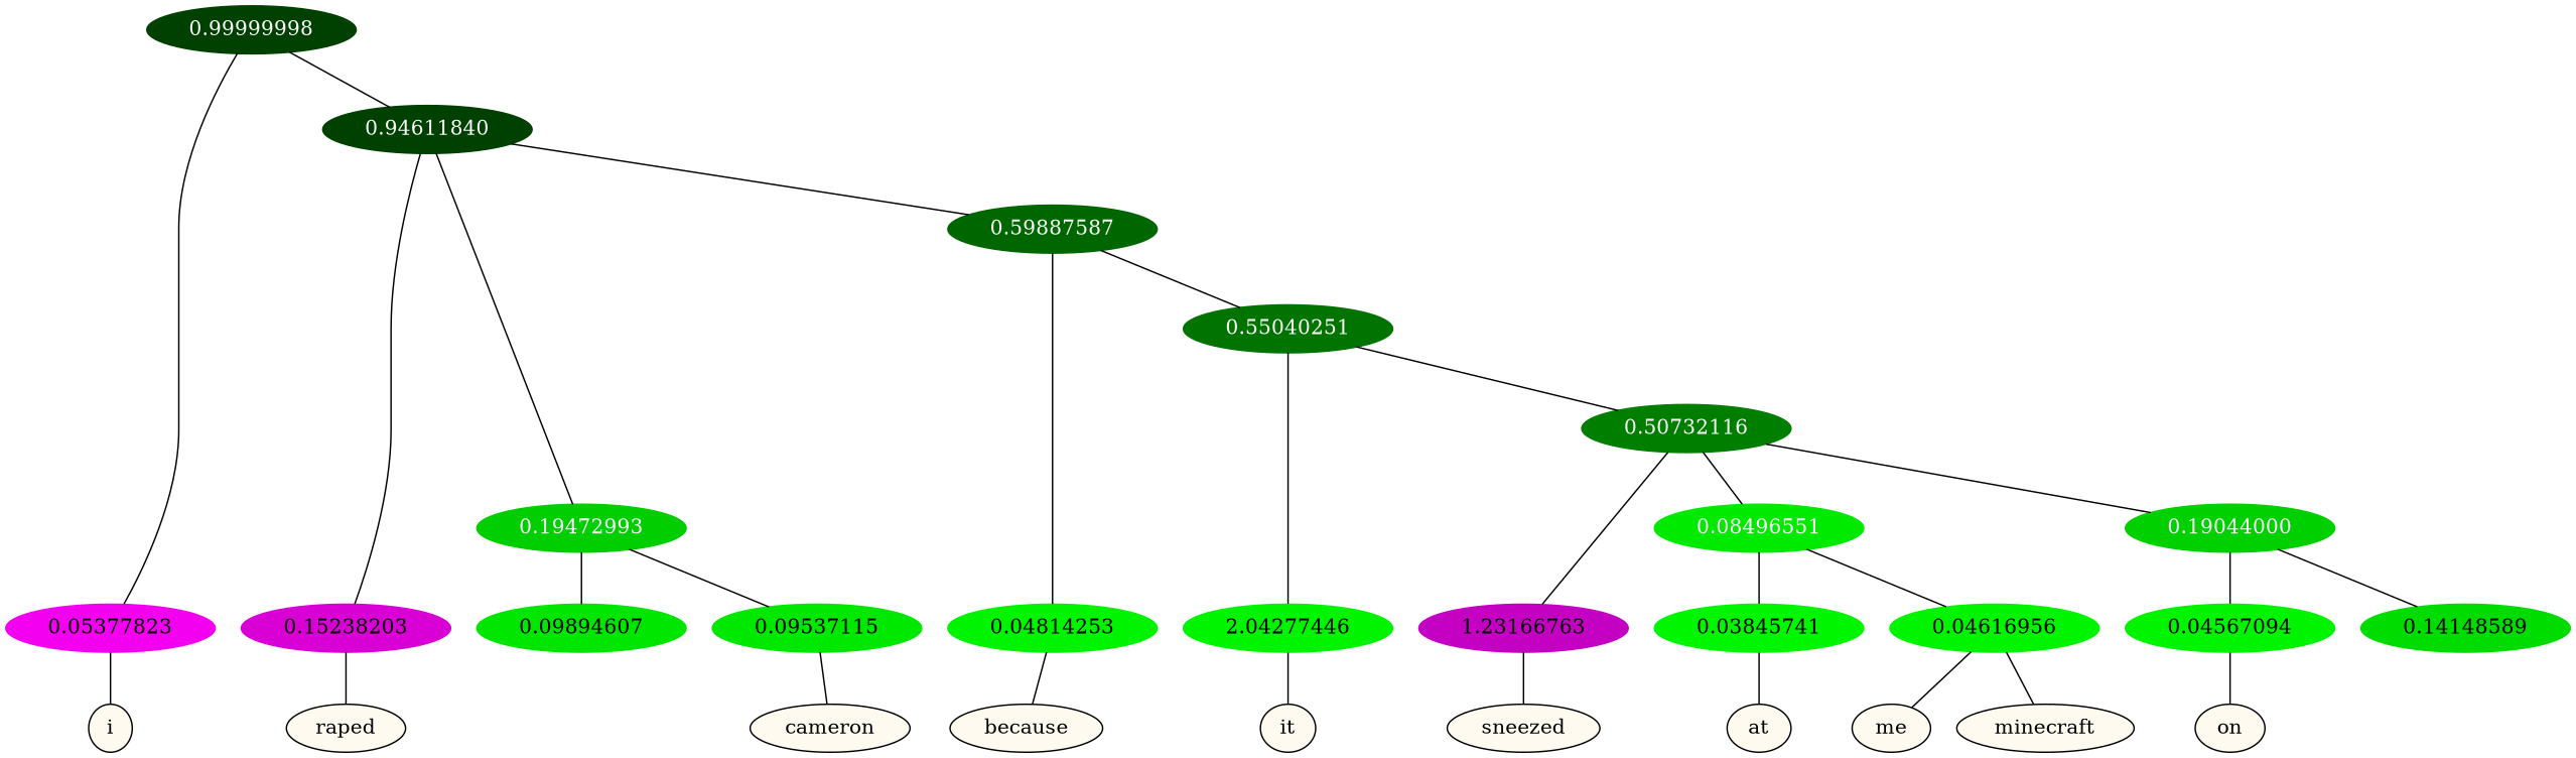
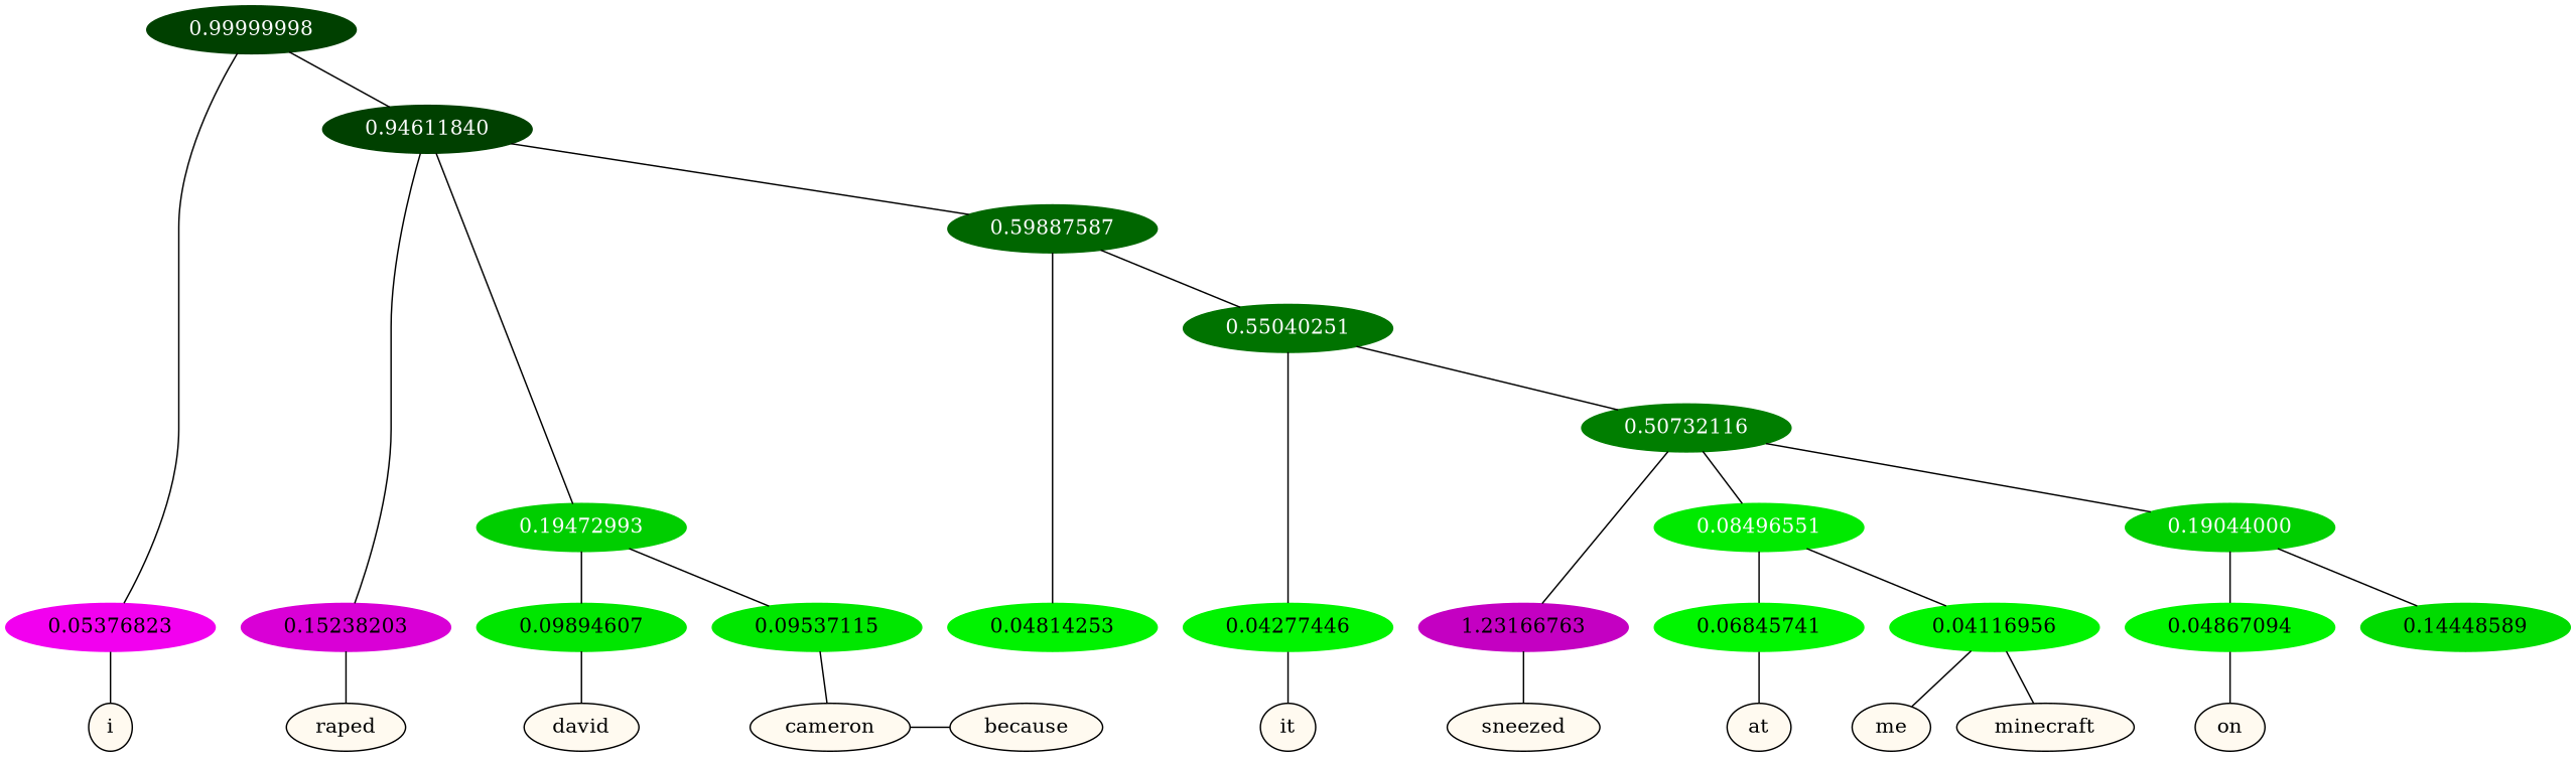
  graph {
    node [color=black format=png nodesep=0.001 ordering=out overlap_scaling=0.01 ranksep=0.001 style=filled]
    n1 [fillcolor=floralwhite height=0.15 label=i style="filled,solid" width=0.15]
    n2 [fillcolor=floralwhite height=0.15 label=raped style="filled,solid" width=0.15]
+   n3 [fillcolor=floralwhite height=0.15 label=david style="filled,solid" width=0.15]
    n4 [fillcolor=floralwhite height=0.15 label=cameron style="filled,solid" width=0.15]
    n5 [fillcolor=floralwhite height=0.15 label=because style="filled,solid" width=0.15]
    n6 [fillcolor=floralwhite height=0.15 label=it style="filled,solid" width=0.15]
    n7 [fillcolor=floralwhite height=0.15 label=sneezed style="filled,solid" width=0.15]
    n8 [fillcolor=floralwhite height=0.15 label=at style="filled,solid" width=0.15]
    n9 [fillcolor=floralwhite height=0.15 label=me style="filled,solid" width=0.15]
    n10 [fillcolor=floralwhite height=0.15 label=on style="filled,solid" width=0.15]
    n11 [fillcolor=floralwhite height=0.15 label=minecraft style="filled,solid" width=0.15]
-   n12 [color="0.835 1.000 0.946" fontcolor=black height=0.15 label=0.05377823 width=0.15]
+   n12 [color="0.835 1.000 0.946" fontcolor=black height=0.15 label=0.05376823 width=0.15]
    n13 [color="0.835 1.000 0.848" fontcolor=black height=0.15 label=0.15238203 width=0.15]
    n14 [color="0.334 1.000 0.901" fontcolor=black height=0.15 label=0.09894607 width=0.15]
    n15 [color="0.334 1.000 0.905" fontcolor=black height=0.15 label=0.09537115 width=0.15]
    n16 [color="0.334 1.000 0.952" fontcolor=black height=0.15 label=0.04814253 width=0.15]
-   n17 [color="0.334 1.000 0.957" fontcolor=black height=0.15 label=2.04277446 width=0.15]
+   n17 [color="0.334 1.000 0.957" fontcolor=black height=0.15 label=0.04277446 width=0.15]
    n18 [color="0.835 1.000 0.768" fontcolor=black height=0.15 label=1.23166763 width=0.15]
-   n19 [color="0.334 1.000 0.962" fontcolor=black height=0.15 label=0.03845741 width=0.15]
-   n20 [color="0.334 1.000 0.954" fontcolor=black height=0.15 label=0.04616956 width=0.15]
-   n21 [color="0.334 1.000 0.954" fontcolor=black height=0.15 label=0.04567094 width=0.15]
-   n22 [color="0.334 1.000 0.856" fontcolor=black height=0.15 label=0.14148589 width=0.15]
+   n19 [color="0.334 1.000 0.962" fontcolor=black height=0.15 label=0.06845741 width=0.15]
+   n20 [color="0.334 1.000 0.954" fontcolor=black height=0.15 label=0.04116956 width=0.15]
+   n21 [color="0.334 1.000 0.954" fontcolor=black height=0.15 label=0.04867094 width=0.15]
+   n22 [color="0.334 1.000 0.856" fontcolor=black height=0.15 label=0.14448589 width=0.15]
    n23 [color="0.334 1.000 0.250" fontcolor=grey99 height=0.15 label=0.99999998 width=0.15]
    n24 [color="0.334 1.000 0.250" fontcolor=grey99 height=0.15 label=0.94611840 width=0.15]
    n25 [color="0.334 1.000 0.805" fontcolor=grey99 height=0.15 label=0.19472993 width=0.15]
    n26 [color="0.334 1.000 0.401" fontcolor=grey99 height=0.15 label=0.59887587 width=0.15]
    n27 [color="0.334 1.000 0.450" fontcolor=grey99 height=0.15 label=0.55040251 width=0.15]
    n28 [color="0.334 1.000 0.493" fontcolor=grey99 height=0.15 label=0.50732116 width=0.15]
    n29 [color="0.334 1.000 0.915" fontcolor=grey99 height=0.15 label=0.08496551 width=0.15]
    n30 [color="0.334 1.000 0.810" fontcolor=grey99 height=0.15 label=0.19044000 width=0.15]
    subgraph sub_1 {
      rank=same
      n1
      n2
+     n3
      n4
      n5
      n6
      n7
      n8
      n9
      n10
      n11
    }
    subgraph sub_2 {
      rank=same
      n12
      n13
      n14
      n15
      n16
      n17
      n18
      n19
      n20
      n21
      n22
    }
    n12 -- n1
    n13 -- n2
+   n14 -- n3
    n15 -- n4
-   n16 -- n5
+   n4 -- n5
    n17 -- n6
    n18 -- n7
    n19 -- n8
    n20 -- n9
    n20 -- n11
    n21 -- n10
    n23 -- n12
    n23 -- n24
    n24 -- n13
    n24 -- n25
    n24 -- n26
    n25 -- n14
    n25 -- n15
    n26 -- n16
    n26 -- n27
    n27 -- n17
    n27 -- n28
    n28 -- n18
    n28 -- n29
    n28 -- n30
    n29 -- n19
    n29 -- n20
    n30 -- n21
    n30 -- n22
  }
